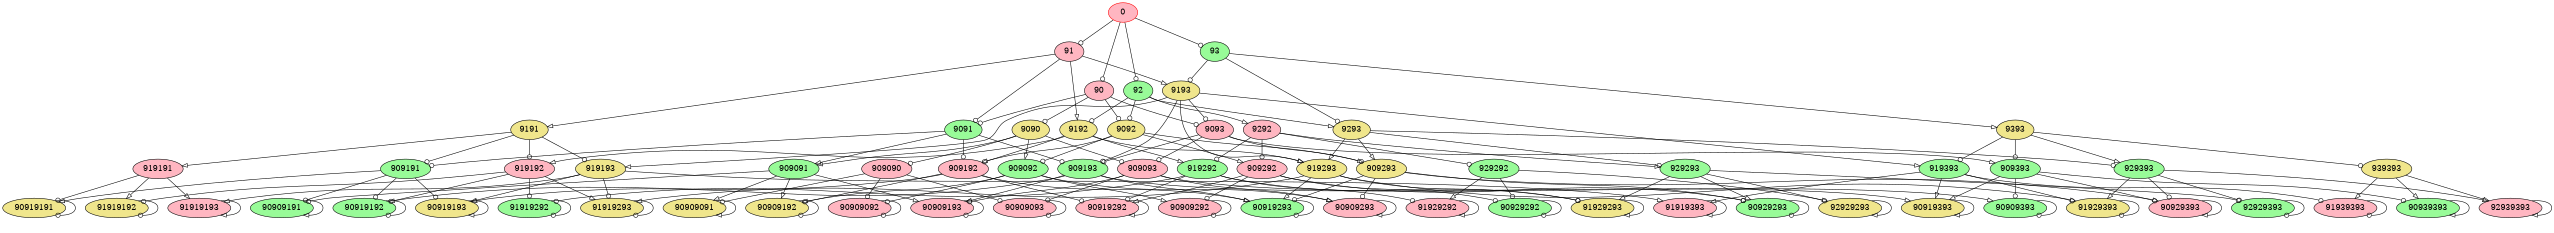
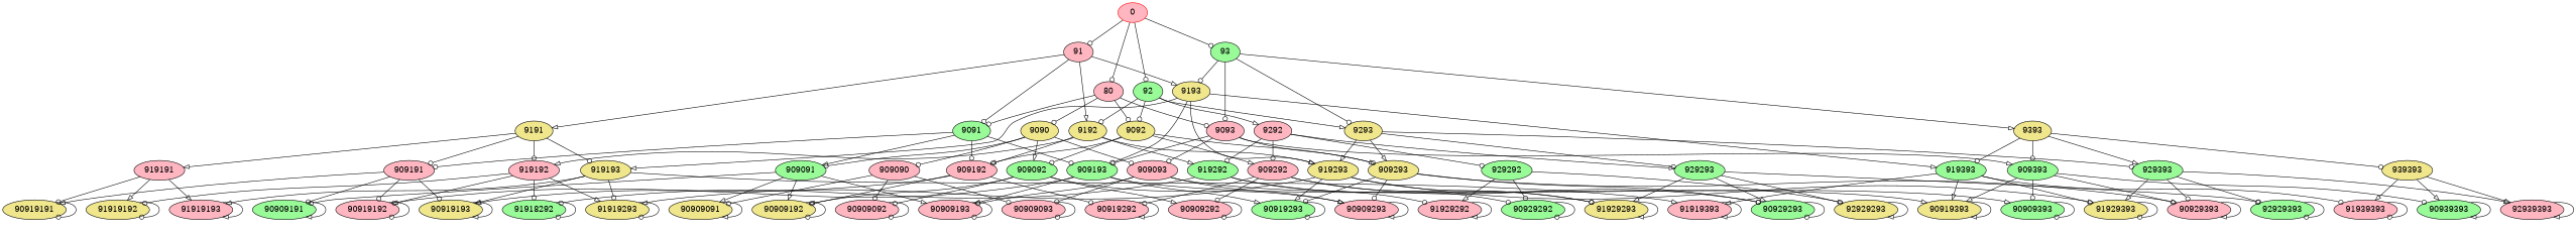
  digraph {
    node [fillcolor=lightpink style=filled]
    edge [arrowhead=odot]
    0 [color=red]
-   90
+   90 [label=80]
    91
    92 [fillcolor=palegreen]
    93 [fillcolor=palegreen]
    9090 [fillcolor=khaki]
    9091 [fillcolor=palegreen]
    9092 [fillcolor=khaki]
    9093
    9191 [fillcolor=khaki]
    9192 [fillcolor=khaki]
    9193 [fillcolor=khaki]
    9292
    9293 [fillcolor=khaki]
    9393 [fillcolor=khaki]
    909090
    909091 [fillcolor=palegreen]
    909092 [fillcolor=palegreen]
    909093
-   909191 [fillcolor=palegreen]
+   909191
    909192
    909193 [fillcolor=palegreen]
    909292
    909293 [fillcolor=khaki]
    909393 [fillcolor=palegreen]
    919191
    919192
    919193 [fillcolor=khaki]
    919292 [fillcolor=palegreen]
    919293 [fillcolor=khaki]
    919393 [fillcolor=palegreen]
    929292 [fillcolor=palegreen]
    929293 [fillcolor=palegreen]
    929393 [fillcolor=palegreen]
    939393 [fillcolor=khaki]
    90909091 [fillcolor=khaki]
    90909092
    90909093
    90909191 [fillcolor=palegreen]
    90909192 [fillcolor=khaki]
    90909193
    90909292
    90909293
    90909393 [fillcolor=palegreen]
    90919191 [fillcolor=khaki]
-   90919192 [fillcolor=palegreen]
+   90919192
    90919193 [fillcolor=khaki]
    90919292
    90919293 [fillcolor=palegreen]
    90919393 [fillcolor=khaki]
    90929292 [fillcolor=palegreen]
    90929293 [fillcolor=palegreen]
    90929393
    90939393 [fillcolor=palegreen]
    91919192 [fillcolor=khaki]
    91919193
-   91919292 [fillcolor=palegreen]
+   91919292 [fillcolor=palegreen label=91918292]
    91919293 [fillcolor=khaki]
    91919393
    91929292
    91929293 [fillcolor=khaki]
    91929393 [fillcolor=khaki]
    91939393
    92929293 [fillcolor=khaki]
    92929393 [fillcolor=palegreen]
    92939393
    0 -> 90
    0 -> 91
    0 -> 92
    0 -> 93
    90 -> 9090
    90 -> 9091
    90 -> 9092
    90 -> 9093
    91 -> 9091
    91 -> 9191 [arrowhead=onormal]
    91 -> 9192 [arrowhead=onormal]
    91 -> 9193 [arrowhead=onormal]
    92 -> 9092
    92 -> 9192
    92 -> 9292 [arrowhead=onormal]
    92 -> 9293 [arrowhead=onormal]
-   9193 -> 9093
+   93 -> 9093
    93 -> 9193
    93 -> 9293
    93 -> 9393 [arrowhead=onormal]
    9090 -> 909090
-   9090 -> 909091 [arrowhead=onormal]
+   9090 -> 909091
    9090 -> 909092 [arrowhead=onormal]
    9090 -> 909093
    9091 -> 909091 [arrowhead=onormal]
    9091 -> 909191
    9091 -> 909192
    9091 -> 909193
    9092 -> 909092
    9092 -> 909192 [arrowhead=onormal]
    9092 -> 909292 [arrowhead=onormal]
    9092 -> 909293
    9093 -> 909093
    9093 -> 909193
    9093 -> 909293 [arrowhead=onormal]
    9093 -> 909393 [arrowhead=onormal]
    9191 -> 909191
    9191 -> 919191 [arrowhead=onormal]
    9191 -> 919192
    9191 -> 919193
    9192 -> 909192
    9192 -> 919192 [arrowhead=onormal]
    9192 -> 919292 [arrowhead=onormal]
    9192 -> 919293 [arrowhead=onormal]
    9193 -> 909193
    9193 -> 919193 [arrowhead=onormal]
    9193 -> 919293 [arrowhead=onormal]
    9193 -> 919393 [arrowhead=onormal]
    9292 -> 909292
    9292 -> 919292
    9292 -> 929292
    9292 -> 929293 [arrowhead=onormal]
    9293 -> 909293 [arrowhead=onormal]
    9293 -> 919293 [arrowhead=onormal]
    9293 -> 929293
    9293 -> 929393
    9393 -> 909393
    9393 -> 919393
    9393 -> 929393 [arrowhead=onormal]
    9393 -> 939393
    909090 -> 90909091
    909090 -> 90909092
    909090 -> 90909093
    909091 -> 90909091 [arrowhead=onormal]
    909091 -> 90909191
    909091 -> 90909192 [arrowhead=onormal]
    909091 -> 90909193 [arrowhead=onormal]
    909092 -> 90909092
    909092 -> 90909192 [arrowhead=onormal]
    909092 -> 90909292 [arrowhead=onormal]
    909092 -> 90909293 [arrowhead=onormal]
    909093 -> 90909093
    909093 -> 90909193
    909093 -> 90909293 [arrowhead=onormal]
    909093 -> 90909393 [arrowhead=onormal]
    909191 -> 90909191
    909191 -> 90919191 [arrowhead=onormal]
    909191 -> 90919192
    909191 -> 90919193
    909192 -> 90909192
    909192 -> 90919192 [arrowhead=onormal]
    909192 -> 90919292
-   909192 -> 90919293 [arrowhead=onormal]
    909193 -> 90909193 [arrowhead=onormal]
    909193 -> 90919193 [arrowhead=onormal]
    909193 -> 90919293 [arrowhead=onormal]
    909193 -> 90919393 [arrowhead=onormal]
    909292 -> 90909292
-   909292 -> 90919292 [arrowhead=onormal]
+   909292 -> 90919292
    909292 -> 90929292
    909292 -> 90929293
    909293 -> 90909293
    909293 -> 90919293
    909293 -> 90929293
    909293 -> 90929393 [arrowhead=onormal]
    909393 -> 90909393
    909393 -> 90919393 [arrowhead=onormal]
    909393 -> 90929393
    909393 -> 90939393
    919191 -> 90919191
    919191 -> 91919192 [arrowhead=onormal]
    919191 -> 91919193 [arrowhead=onormal]
    919192 -> 90919192
    919192 -> 91919192
    919192 -> 91919292
    919192 -> 91919293 [arrowhead=onormal]
    919193 -> 90919193 [arrowhead=onormal]
    919193 -> 91919193 [arrowhead=onormal]
    919193 -> 91919293
    919193 -> 91919393 [arrowhead=onormal]
-   919292 -> 90919292
    919292 -> 91919292
    919292 -> 91929292
    919292 -> 91929293
    919293 -> 90919293 [arrowhead=onormal]
    919293 -> 91919293 [arrowhead=onormal]
    919293 -> 91929293
    919293 -> 91929393 [arrowhead=onormal]
    919393 -> 90919393 [arrowhead=onormal]
    919393 -> 91919393 [arrowhead=onormal]
    919393 -> 91929393
    919393 -> 91939393
    929292 -> 90929292
    929292 -> 91929292 [arrowhead=onormal]
    929292 -> 92929293 [arrowhead=onormal]
    929293 -> 90929293 [arrowhead=onormal]
    929293 -> 91929293 [arrowhead=onormal]
    929293 -> 92929293
    929293 -> 92929393
    929393 -> 90929393
    929393 -> 91929393 [arrowhead=onormal]
    929393 -> 92929393
    929393 -> 92939393 [arrowhead=onormal]
    939393 -> 90939393 [arrowhead=onormal]
    939393 -> 91939393 [arrowhead=onormal]
    939393 -> 92939393 [arrowhead=onormal]
    90909091 -> 90909091 [arrowhead=onormal]
    90909092 -> 90909092
    90909093 -> 90909093
    90909191 -> 90909191 [arrowhead=onormal]
    90909192 -> 90909192
    90909193 -> 90909193
    90909292 -> 90909292
    90909293 -> 90909293 [arrowhead=onormal]
    90909393 -> 90909393
    90919191 -> 90919191
    90919192 -> 90919192
    90919193 -> 90919193 [arrowhead=onormal]
    90919292 -> 90919292 [arrowhead=onormal]
    90919293 -> 90919293
    90919393 -> 90919393 [arrowhead=onormal]
    90929292 -> 90929292
    90929293 -> 90929293
    90929393 -> 90929393 [arrowhead=onormal]
    90939393 -> 90939393 [arrowhead=onormal]
    91919192 -> 91919192
    91919193 -> 91919193 [arrowhead=onormal]
    91919292 -> 91919292
    91919293 -> 91919293
    91919393 -> 91919393 [arrowhead=onormal]
    91929292 -> 91929292 [arrowhead=onormal]
    91929293 -> 91929293 [arrowhead=onormal]
    91929393 -> 91929393
    91939393 -> 91939393
    92929293 -> 92929293 [arrowhead=onormal]
    92929393 -> 92929393
    92939393 -> 92939393 [arrowhead=onormal]
  }
